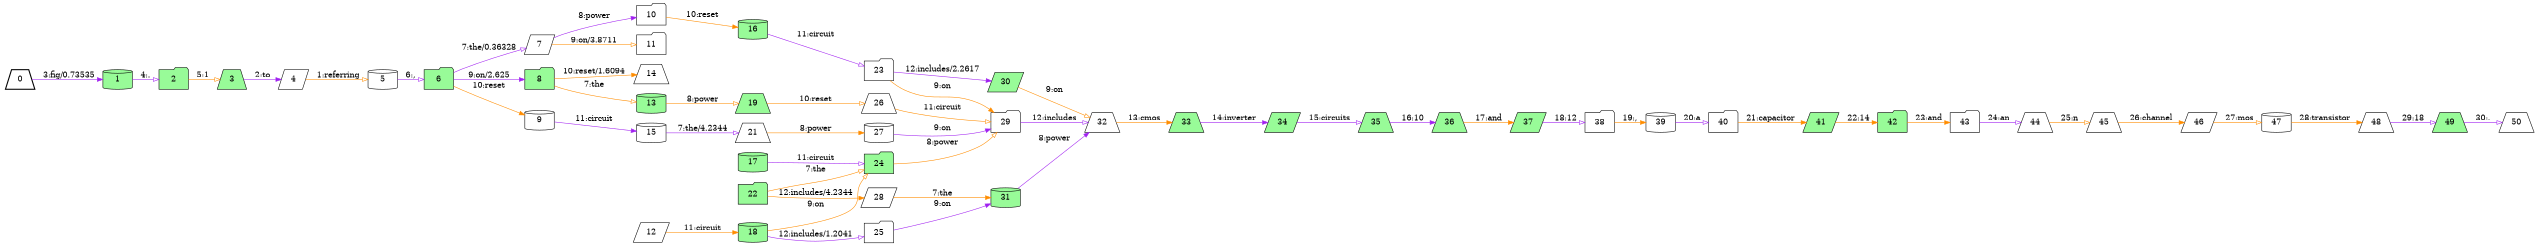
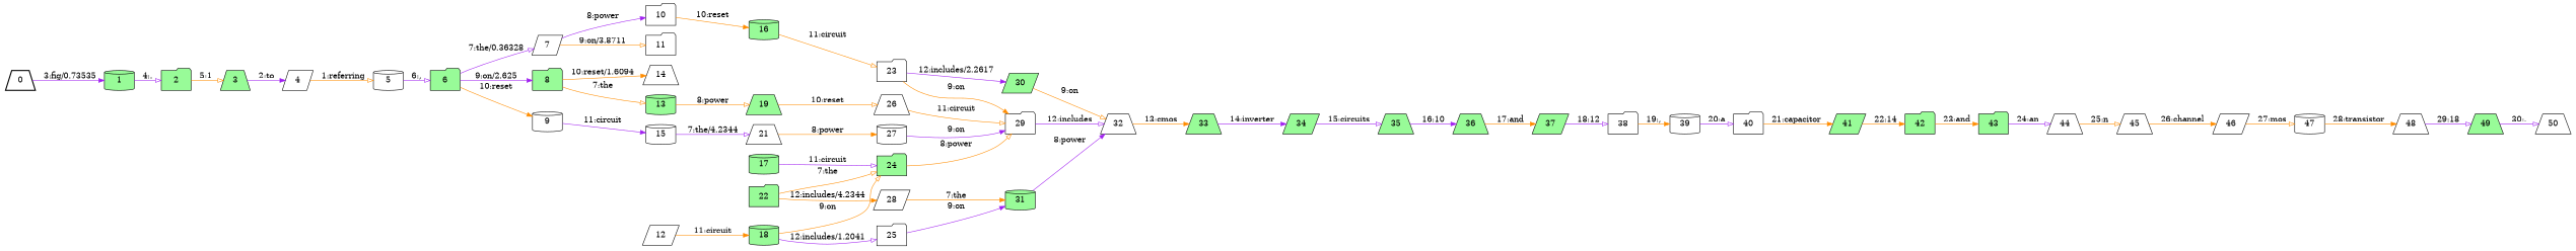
  digraph {
    nodesep=0.25
    rankdir=LR
    ranksep=0.4
    node [fillcolor=white fontsize=14 shape=trapezium style="solid,filled"]
    edge [arrowhead=normal color=darkorange fontsize=14]
    n1 [label=0 style="bold,filled"]
    n2 [fillcolor=palegreen label=1 shape=cylinder]
    n3 [fillcolor=palegreen label=2 shape=folder]
    n4 [fillcolor=palegreen label=3]
    n5 [label=4 shape=parallelogram]
    n6 [label=5 shape=cylinder]
    n7 [fillcolor=palegreen label=6 shape=folder]
    n8 [label=7 shape=parallelogram]
    n9 [fillcolor=palegreen label=8 shape=folder]
    n10 [label=9 shape=cylinder]
    n11 [label=10 shape=folder]
    n12 [label=11 shape=folder]
    n13 [fillcolor=palegreen label=13 shape=cylinder]
    n14 [label=14]
    n15 [label=15 shape=cylinder]
    n16 [fillcolor=palegreen label=16 shape=cylinder]
    n17 [label=12 shape=parallelogram]
    n18 [fillcolor=palegreen label=18 shape=cylinder]
    n19 [fillcolor=palegreen label=19]
    n20 [label=21]
    n21 [label=23 shape=folder]
    n22 [fillcolor=palegreen label=17 shape=cylinder]
    n23 [fillcolor=palegreen label=24 shape=folder]
    n24 [label=25 shape=folder]
    n25 [label=26]
    n26 [label=27 shape=cylinder]
    n27 [fillcolor=palegreen label=22 shape=folder]
    n28 [label=28 shape=parallelogram]
    n29 [label=29 shape=folder]
    n30 [fillcolor=palegreen label=30 shape=parallelogram]
    n31 [fillcolor=palegreen label=31 shape=cylinder]
    n32 [label=32]
    n33 [fillcolor=palegreen label=33]
    n34 [fillcolor=palegreen label=34 shape=parallelogram]
    n35 [fillcolor=palegreen label=35]
    n36 [fillcolor=palegreen label=36]
    n37 [fillcolor=palegreen label=37 shape=parallelogram]
    n38 [label=38 shape=folder]
    n39 [label=39 shape=cylinder]
    n40 [label=40 shape=folder]
    n41 [fillcolor=palegreen label=41 shape=parallelogram]
    n42 [fillcolor=palegreen label=42 shape=folder]
-   n43 [label=43 shape=folder]
+   n43 [fillcolor=palegreen label=43 shape=folder]
    n44 [label=44]
    n45 [label=45]
    n46 [label=46 shape=parallelogram]
    n47 [label=47 shape=cylinder]
    n48 [label=48]
    n49 [fillcolor=palegreen label=49]
    n50 [label=50]
    n1 -> n2 [color=purple label="3:fig/0.73535"]
    n2 -> n3 [arrowhead=onormal color=purple label="4:."]
    n3 -> n4 [arrowhead=onormal label="5:1"]
    n4 -> n5 [color=purple label="2:to"]
    n5 -> n6 [arrowhead=onormal label="1:referring"]
    n6 -> n7 [arrowhead=onormal color=purple label="6:,"]
    n7 -> n8 [arrowhead=onormal color=purple label="7:the/0.36328"]
    n7 -> n9 [color=purple label="9:on/2.625"]
    n7 -> n10 [label="10:reset"]
    n8 -> n11 [color=purple label="8:power"]
    n8 -> n12 [arrowhead=onormal label="9:on/3.8711"]
    n9 -> n13 [arrowhead=onormal label="7:the"]
    n9 -> n14 [label="10:reset/1.6094"]
    n10 -> n15 [color=purple label="11:circuit"]
    n11 -> n16 [label="10:reset"]
    n13 -> n19 [arrowhead=onormal label="8:power"]
    n15 -> n20 [arrowhead=onormal color=purple label="7:the/4.2344"]
-   n16 -> n21 [arrowhead=onormal color=purple label="11:circuit"]
+   n16 -> n21 [arrowhead=onormal label="11:circuit"]
    n17 -> n18 [label="11:circuit"]
    n18 -> n23 [arrowhead=onormal label="9:on"]
    n18 -> n24 [arrowhead=onormal color=purple label="12:includes/1.2041"]
    n19 -> n25 [arrowhead=onormal label="10:reset"]
    n20 -> n26 [label="8:power"]
    n21 -> n29 [label="9:on"]
    n21 -> n30 [color=purple label="12:includes/2.2617"]
    n22 -> n23 [arrowhead=onormal color=purple label="11:circuit"]
    n23 -> n29 [arrowhead=onormal label="8:power"]
    n24 -> n31 [color=purple label="9:on"]
    n25 -> n29 [arrowhead=onormal label="11:circuit"]
    n26 -> n29 [color=purple label="9:on"]
    n27 -> n23 [arrowhead=onormal label="7:the"]
    n27 -> n28 [label="12:includes/4.2344"]
    n28 -> n31 [label="7:the"]
    n29 -> n32 [arrowhead=onormal color=purple label="12:includes"]
    n30 -> n32 [arrowhead=onormal label="9:on"]
    n31 -> n32 [color=purple label="8:power"]
    n32 -> n33 [label="13:cmos"]
    n33 -> n34 [color=purple label="14:inverter"]
    n34 -> n35 [arrowhead=onormal color=purple label="15:circuits"]
    n35 -> n36 [color=purple label="16:10"]
    n36 -> n37 [label="17:and"]
    n37 -> n38 [arrowhead=onormal color=purple label="18:12"]
    n38 -> n39 [label="19:,"]
    n39 -> n40 [arrowhead=onormal color=purple label="20:a"]
    n40 -> n41 [label="21:capacitor"]
    n41 -> n42 [label="22:14"]
    n42 -> n43 [label="23:and"]
    n43 -> n44 [arrowhead=onormal color=purple label="24:an"]
    n44 -> n45 [arrowhead=onormal label="25:n"]
    n45 -> n46 [label="26:channel"]
    n46 -> n47 [arrowhead=onormal label="27:mos"]
    n47 -> n48 [label="28:transistor"]
    n48 -> n49 [arrowhead=onormal color=purple label="29:18"]
    n49 -> n50 [arrowhead=onormal color=purple label="30:."]
  }
